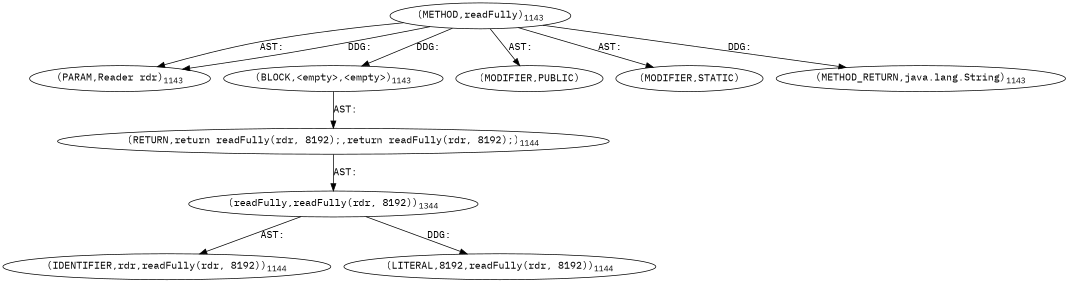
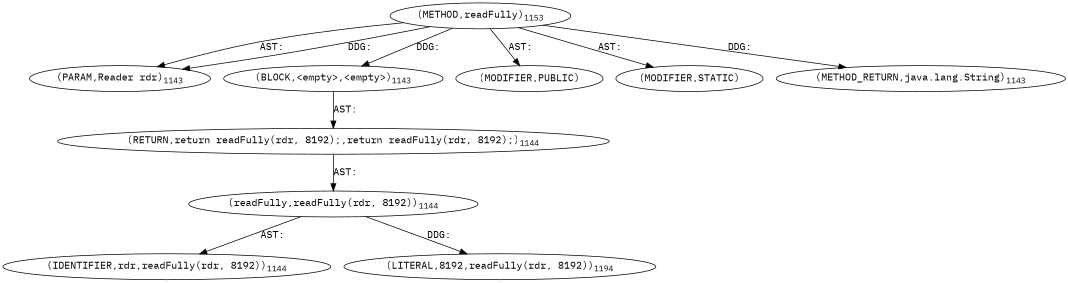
  digraph {
    fontname="IBM Plex Mono"
    node [fontname="IBM Plex Mono"]
    edge [fontname="IBM Plex Mono"]
-   n1 [label=<(METHOD,readFully)<SUB>1143</SUB>>]
+   n1 [label=<(METHOD,readFully)<SUB>1153</SUB>>]
    n2 [label=<(PARAM,Reader rdr)<SUB>1143</SUB>>]
    n3 [label=<(BLOCK,&lt;empty&gt;,&lt;empty&gt;)<SUB>1143</SUB>>]
    n4 [label=<(MODIFIER,PUBLIC)>]
    n5 [label=<(MODIFIER,STATIC)>]
    n6 [label=<(METHOD_RETURN,java.lang.String)<SUB>1143</SUB>>]
    n7 [label=<(RETURN,return readFully(rdr, 8192);,return readFully(rdr, 8192);)<SUB>1144</SUB>>]
-   n8 [label=<(readFully,readFully(rdr, 8192))<SUB>1344</SUB>>]
+   n8 [label=<(readFully,readFully(rdr, 8192))<SUB>1144</SUB>>]
    n9 [label=<(IDENTIFIER,rdr,readFully(rdr, 8192))<SUB>1144</SUB>>]
-   n10 [label=<(LITERAL,8192,readFully(rdr, 8192))<SUB>1144</SUB>>]
+   n10 [label=<(LITERAL,8192,readFully(rdr, 8192))<SUB>1194</SUB>>]
    n1 -> n2 [label="AST: "]
    n1 -> n2 [label="DDG: "]
    n1 -> n3 [label="DDG: "]
    n1 -> n4 [label="AST: "]
    n1 -> n5 [label="AST: "]
    n1 -> n6 [label="DDG: "]
    n3 -> n7 [label="AST: "]
    n7 -> n8 [label="AST: "]
    n8 -> n9 [label="AST: "]
    n8 -> n10 [label="DDG: "]
  }
